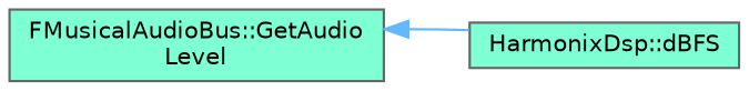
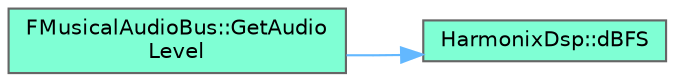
  digraph {
    rankdir=RL
    node [fillcolor=aquamarine fontname=Helvetica fontsize=10 shape=box style=filled]
    n1 [color=gray40 fontcolor=black height=0.2 label="HarmonixDsp::dBFS" width=0.4]
    n2 [color=grey40 height=0.2 label="FMusicalAudioBus::GetAudio\lLevel" width=0.4]
-   n2 -> n1 [color=steelblue1 dir=back fontname=Helvetica fontsize=10 labelfontname=Helvetica labelfontsize=10 style=solid]
+   n1 -> n2 [color=steelblue1 dir=back fontname=Helvetica fontsize=10 labelfontname=Helvetica labelfontsize=10 style=solid]
  }
